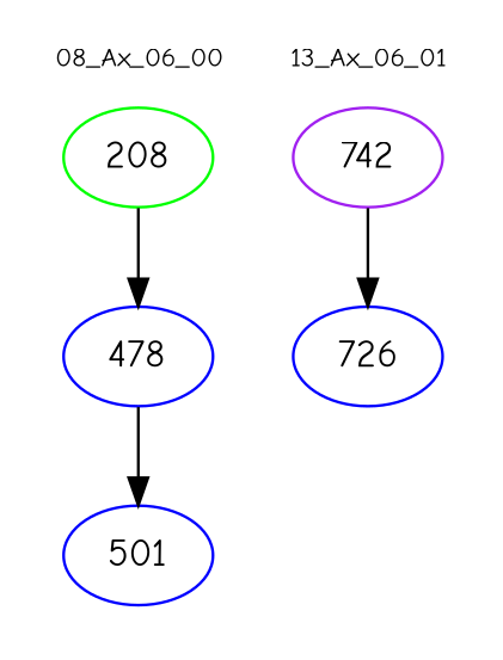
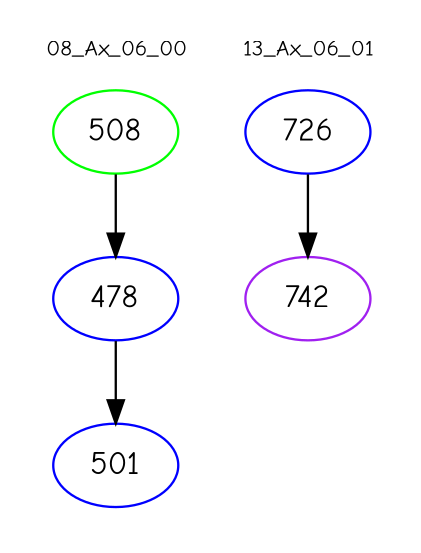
  digraph {
    fontname="Comic Neue"
    node [color=blue fontname="Comic Neue"]
    edge [color=black fontname="Comic Neue"]
-   n1 [color=green label=208]
+   n1 [color=green label=508]
    n2 [label=478]
    n3 [label=501]
    n4 [label=726]
    n5 [color=purple label=742]
    subgraph cluster_1 {
      color=white
      fontsize=10
      label="08_Ax_06_00"
      n1
      n2
      n3
    }
    subgraph cluster_2 {
      color=white
      fontsize=10
      label="13_Ax_06_01"
      n4
      n5
    }
    n1 -> n2
    n2 -> n3
-   n5 -> n4
+   n4 -> n5
  }
